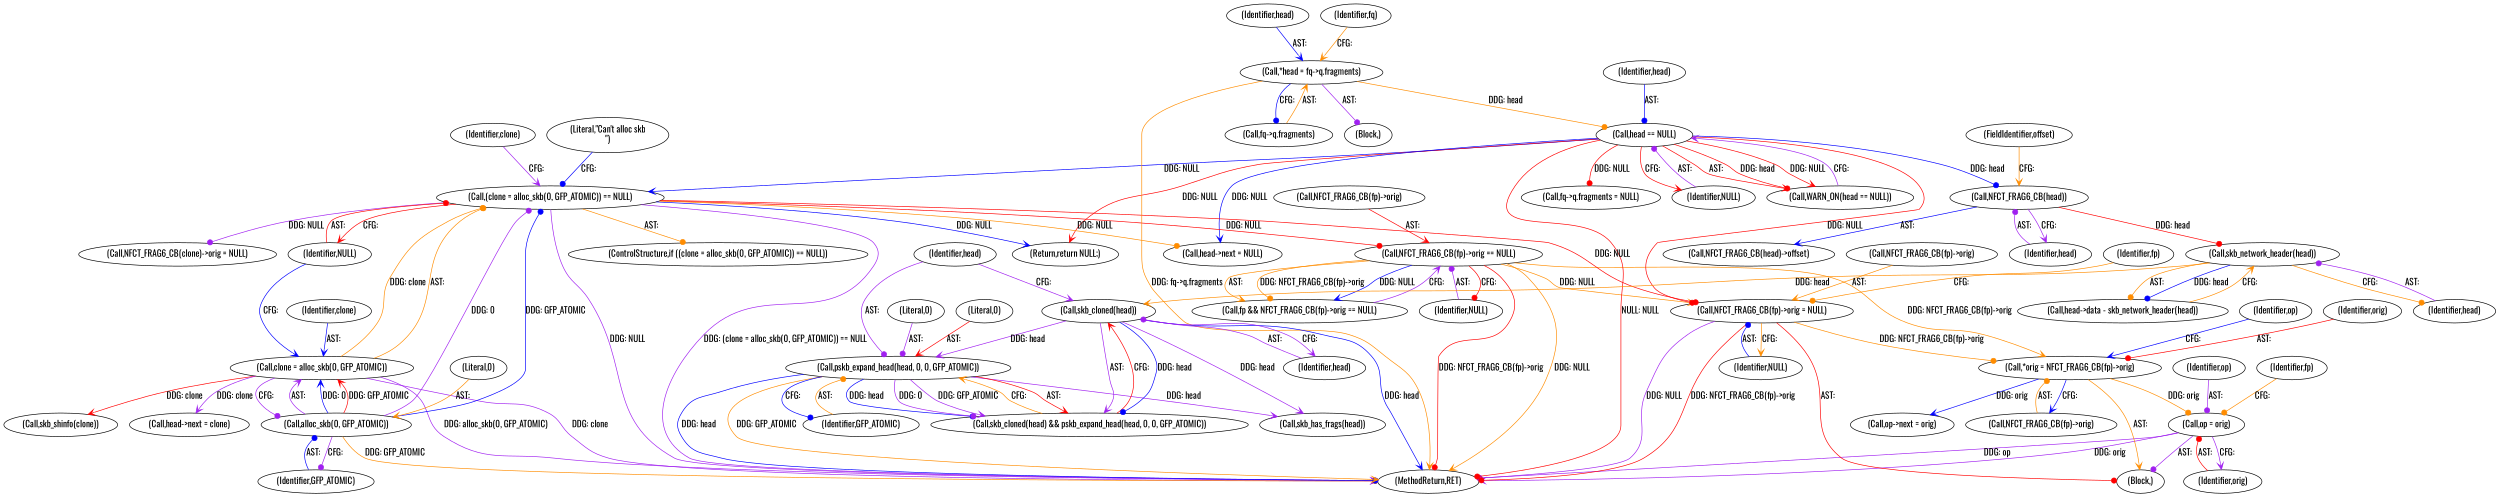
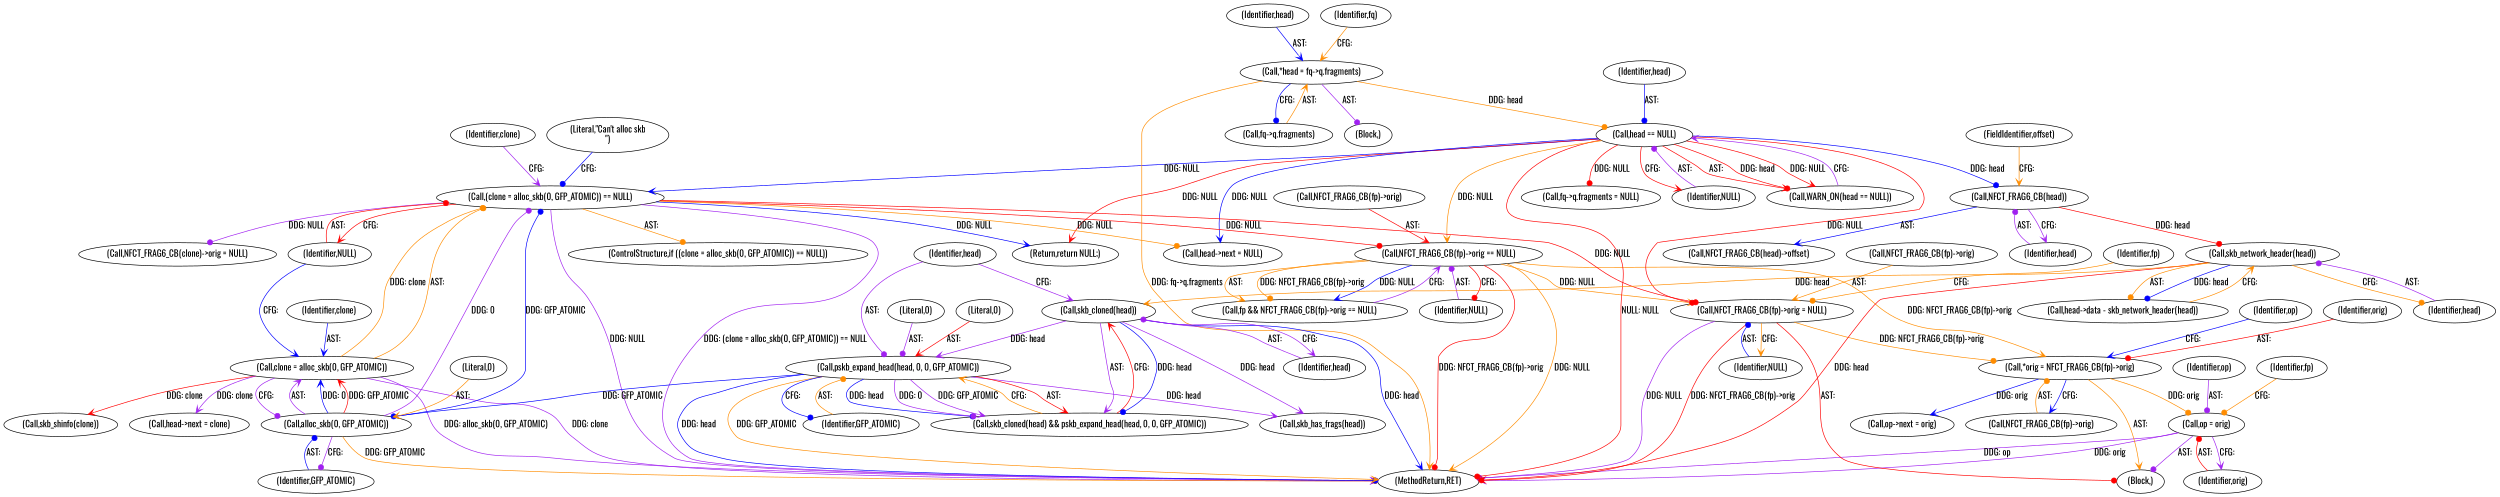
  digraph {
    fontname=Oswald
    node [fontname=Oswald]
    edge [arrowhead=dot color=purple fontname=Oswald]
    n1 [label="(Call,op = orig)"]
    n2 [label="(Block,)"]
    n3 [label="(MethodReturn,RET)"]
    n4 [label="(Identifier,orig)"]
    n5 [label="(Call,*orig = NFCT_FRAG6_CB(fp)->orig)"]
    n6 [label="(Call,NFCT_FRAG6_CB(fp)->orig)"]
    n7 [label="(Call,op->next = orig)"]
    n8 [label="(Call,NFCT_FRAG6_CB(fp)->orig == NULL)"]
    n9 [label="(Call,NFCT_FRAG6_CB(fp)->orig = NULL)"]
    n10 [label="(Identifier,NULL)"]
    n11 [label="(Call,fp && NFCT_FRAG6_CB(fp)->orig == NULL)"]
    n12 [label="(Identifier,NULL)"]
    n13 [label="(Call,head == NULL)"]
    n14 [label="(Call,(clone = alloc_skb(0, GFP_ATOMIC)) == NULL)"]
    n15 [label="(Call,NFCT_FRAG6_CB(head))"]
    n16 [label="(Call,fq->q.fragments = NULL)"]
    n17 [label="(Call,WARN_ON(head == NULL))"]
    n18 [label="(Return,return NULL;)"]
    n19 [label="(Identifier,NULL)"]
    n20 [label="(Call,head->next = NULL)"]
    n21 [label="(ControlStructure,if ((clone = alloc_skb(0, GFP_ATOMIC)) == NULL))"]
    n22 [label="(Call,NFCT_FRAG6_CB(clone)->orig = NULL)"]
    n23 [label="(Identifier,NULL)"]
    n24 [label="(Call,skb_network_header(head))"]
    n25 [label="(Call,NFCT_FRAG6_CB(head)->offset)"]
    n26 [label="(Identifier,head)"]
    n27 [label="(Call,*head = fq->q.fragments)"]
    n28 [label="(Block,)"]
    n29 [label="(Call,fq->q.fragments)"]
    n30 [label="(Call,clone = alloc_skb(0, GFP_ATOMIC))"]
    n31 [label="(Call,alloc_skb(0, GFP_ATOMIC))"]
    n32 [label="(Call,skb_shinfo(clone))"]
    n33 [label="(Call,head->next = clone)"]
    n34 [label="(Identifier,GFP_ATOMIC)"]
    n35 [label="(Call,pskb_expand_head(head, 0, 0, GFP_ATOMIC))"]
    n36 [label="(Call,skb_has_frags(head))"]
    n37 [label="(Identifier,GFP_ATOMIC)"]
    n38 [label="(Call,skb_cloned(head) && pskb_expand_head(head, 0, 0, GFP_ATOMIC))"]
    n39 [label="(Call,skb_cloned(head))"]
    n40 [label="(Identifier,head)"]
    n41 [label="(Identifier,head)"]
    n42 [label="(Call,head->data - skb_network_header(head))"]
    n43 [label="(Identifier,head)"]
    n44 [label="(Literal,\"Can't alloc skb\n\")"]
    n45 [label="(Literal,0)"]
    n46 [label="(Identifier,fp)"]
    n47 [label="(Call,NFCT_FRAG6_CB(fp)->orig)"]
    n48 [label="(Identifier,clone)"]
    n49 [label="(Identifier,op)"]
    n50 [label="(Literal,0)"]
    n51 [label="(Identifier,clone)"]
    n52 [label="(FieldIdentifier,offset)"]
    n53 [label="(Identifier,fp)"]
    n54 [label="(Identifier,op)"]
    n55 [label="(Identifier,head)"]
    n56 [label="(Call,NFCT_FRAG6_CB(fp)->orig)"]
    n57 [label="(Identifier,head)"]
    n58 [label="(Identifier,orig)"]
    n59 [label="(Literal,0)"]
    n60 [label="(Identifier,fq)"]
    n1 -> n2 [label="AST: "]
    n1 -> n3 [label="DDG: op"]
    n1 -> n3 [arrowhead=vee label="DDG: orig"]
    n1 -> n4 [arrowhead=vee label="CFG: "]
    n4 -> n1 [color=red label="AST: "]
    n5 -> n1 [color=darkorange label="DDG: orig"]
    n5 -> n2 [arrowhead=vee color=darkorange label="AST: "]
    n5 -> n6 [arrowhead=vee color=blue label="CFG: "]
    n5 -> n7 [arrowhead=vee color=blue label="DDG: orig"]
    n6 -> n5 [color=darkorange label="AST: "]
    n8 -> n3 [arrowhead=vee color=darkorange label="DDG: NULL"]
    n8 -> n3 [color=red label="DDG: NFCT_FRAG6_CB(fp)->orig"]
    n8 -> n5 [arrowhead=vee color=darkorange label="DDG: NFCT_FRAG6_CB(fp)->orig"]
    n8 -> n9 [arrowhead=vee color=darkorange label="DDG: NULL"]
    n8 -> n10 [color=red label="CFG: "]
    n8 -> n11 [arrowhead=vee color=darkorange label="AST: "]
    n8 -> n11 [color=darkorange label="DDG: NFCT_FRAG6_CB(fp)->orig"]
    n8 -> n11 [arrowhead=vee color=blue label="DDG: NULL"]
    n9 -> n2 [color=red label="AST: "]
    n9 -> n3 [label="DDG: NULL"]
    n9 -> n3 [color=red label="DDG: NFCT_FRAG6_CB(fp)->orig"]
    n9 -> n5 [color=darkorange label="DDG: NFCT_FRAG6_CB(fp)->orig"]
    n9 -> n12 [arrowhead=vee color=darkorange label="CFG: "]
    n10 -> n8 [label="AST: "]
    n11 -> n8 [arrowhead=vee label="CFG: "]
    n12 -> n9 [color=blue label="AST: "]
    n13 -> n3 [color=red label="NULL: NULL"]
+   n13 -> n8 [arrowhead=vee color=darkorange label="DDG: NULL"]
    n13 -> n9 [color=red label="DDG: NULL"]
    n13 -> n14 [arrowhead=vee color=blue label="DDG: NULL"]
    n13 -> n15 [color=blue label="DDG: head"]
    n13 -> n16 [color=red label="DDG: NULL"]
    n13 -> n17 [arrowhead=vee color=red label="AST: "]
    n13 -> n17 [color=red label="DDG: head"]
    n13 -> n17 [arrowhead=vee color=red label="DDG: NULL"]
    n13 -> n18 [arrowhead=vee color=red label="DDG: NULL"]
    n13 -> n19 [arrowhead=vee color=red label="CFG: "]
    n13 -> n20 [arrowhead=vee color=blue label="DDG: NULL"]
    n14 -> n3 [label="DDG: (clone = alloc_skb(0, GFP_ATOMIC)) == NULL"]
    n14 -> n3 [label="DDG: NULL"]
    n14 -> n8 [color=red label="DDG: NULL"]
    n14 -> n9 [color=red label="DDG: NULL"]
    n14 -> n18 [arrowhead=vee color=blue label="DDG: NULL"]
    n14 -> n20 [color=darkorange label="DDG: NULL"]
    n14 -> n21 [color=darkorange label="AST: "]
    n14 -> n22 [label="DDG: NULL"]
    n14 -> n23 [arrowhead=vee color=red label="CFG: "]
    n15 -> n24 [color=red label="DDG: head"]
    n15 -> n25 [arrowhead=vee color=blue label="AST: "]
    n15 -> n26 [arrowhead=vee label="CFG: "]
    n17 -> n13 [arrowhead=vee label="CFG: "]
    n19 -> n13 [label="AST: "]
    n23 -> n14 [color=red label="AST: "]
    n23 -> n30 [arrowhead=vee color=blue label="CFG: "]
+   n24 -> n3 [arrowhead=vee color=red label="DDG: head"]
    n24 -> n39 [arrowhead=vee color=darkorange label="DDG: head"]
    n24 -> n41 [color=darkorange label="CFG: "]
    n24 -> n42 [color=darkorange label="AST: "]
    n24 -> n42 [color=blue label="DDG: head"]
    n26 -> n15 [label="AST: "]
    n27 -> n3 [arrowhead=vee color=darkorange label="DDG: fq->q.fragments"]
    n27 -> n13 [color=darkorange label="DDG: head"]
    n27 -> n28 [label="AST: "]
    n27 -> n29 [color=blue label="CFG: "]
    n29 -> n27 [arrowhead=vee color=darkorange label="AST: "]
    n30 -> n3 [arrowhead=vee label="DDG: alloc_skb(0, GFP_ATOMIC)"]
    n30 -> n3 [arrowhead=vee label="DDG: clone"]
    n30 -> n14 [color=darkorange label="AST: "]
    n30 -> n14 [color=darkorange label="DDG: clone"]
    n30 -> n31 [label="CFG: "]
    n30 -> n32 [arrowhead=vee color=red label="DDG: clone"]
    n30 -> n33 [arrowhead=vee label="DDG: clone"]
    n31 -> n3 [color=darkorange label="DDG: GFP_ATOMIC"]
    n31 -> n14 [label="DDG: 0"]
    n31 -> n14 [color=blue label="DDG: GFP_ATOMIC"]
    n31 -> n30 [arrowhead=vee label="AST: "]
    n31 -> n30 [arrowhead=vee color=blue label="DDG: 0"]
    n31 -> n30 [arrowhead=vee color=red label="DDG: GFP_ATOMIC"]
    n31 -> n34 [label="CFG: "]
    n34 -> n31 [color=blue label="AST: "]
    n35 -> n3 [color=blue label="DDG: head"]
    n35 -> n3 [arrowhead=vee color=darkorange label="DDG: GFP_ATOMIC"]
+   n35 -> n31 [color=blue label="DDG: GFP_ATOMIC"]
    n35 -> n36 [arrowhead=vee label="DDG: head"]
    n35 -> n37 [color=blue label="CFG: "]
    n35 -> n38 [arrowhead=vee color=red label="AST: "]
    n35 -> n38 [color=blue label="DDG: head"]
    n35 -> n38 [label="DDG: 0"]
    n35 -> n38 [arrowhead=vee label="DDG: GFP_ATOMIC"]
    n37 -> n35 [color=darkorange label="AST: "]
    n38 -> n35 [arrowhead=vee color=darkorange label="CFG: "]
    n38 -> n39 [arrowhead=vee color=red label="CFG: "]
    n39 -> n3 [arrowhead=vee color=blue label="DDG: head"]
    n39 -> n35 [arrowhead=vee label="DDG: head"]
    n39 -> n36 [arrowhead=vee label="DDG: head"]
    n39 -> n38 [arrowhead=vee label="AST: "]
    n39 -> n38 [color=blue label="DDG: head"]
    n39 -> n40 [arrowhead=vee label="CFG: "]
    n40 -> n39 [label="AST: "]
    n41 -> n24 [label="AST: "]
    n42 -> n24 [arrowhead=vee color=darkorange label="CFG: "]
    n43 -> n13 [color=blue label="AST: "]
    n44 -> n14 [color=blue label="CFG: "]
    n45 -> n31 [arrowhead=vee color=darkorange label="AST: "]
    n46 -> n9 [color=darkorange label="CFG: "]
    n47 -> n8 [arrowhead=vee color=red label="AST: "]
    n48 -> n30 [arrowhead=vee color=blue label="AST: "]
    n49 -> n1 [label="AST: "]
    n50 -> n35 [arrowhead=vee color=red label="AST: "]
    n51 -> n14 [arrowhead=vee label="CFG: "]
    n52 -> n15 [arrowhead=vee color=darkorange label="CFG: "]
    n53 -> n1 [color=darkorange label="CFG: "]
    n54 -> n5 [arrowhead=vee color=blue label="CFG: "]
    n55 -> n35 [label="AST: "]
    n55 -> n39 [arrowhead=vee label="CFG: "]
    n56 -> n9 [arrowhead=vee color=darkorange label="AST: "]
    n57 -> n27 [arrowhead=vee color=blue label="AST: "]
    n58 -> n5 [color=red label="AST: "]
    n59 -> n35 [label="AST: "]
    n60 -> n27 [arrowhead=vee color=darkorange label="CFG: "]
  }
